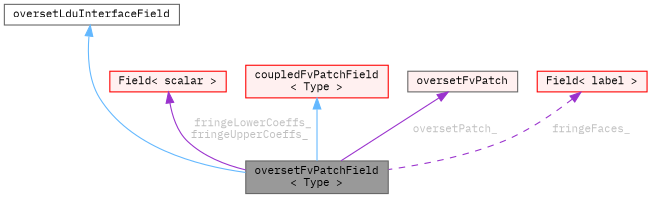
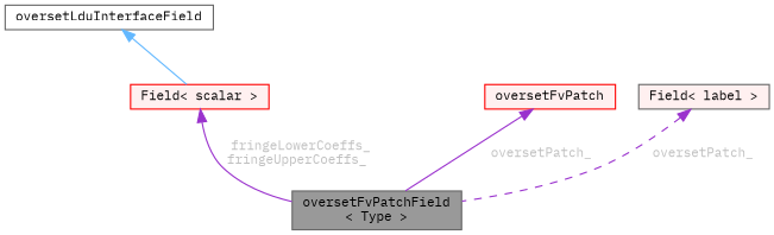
  digraph {
    fontname="IBM Plex Mono"
    rankdir=TB
    node [color=red fillcolor="#FFF0F0" fontname="IBM Plex Mono" fontsize=10 shape=box style=filled]
    edge [color=darkorchid3 dir=back fontname="IBM Plex Mono" fontsize=10 labelfontname=Helvetica labelfontsize=10 style=solid fontcolor=grey]
    n1 [color=gray40 fillcolor=grey60 fontcolor=black height=0.2 label="oversetFvPatchField\l\< Type \>" width=0.4]
    n2 [color=gray40 fillcolor=white height=0.2 label=oversetLduInterfaceField width=0.4]
-   n3 [height=0.2 label="coupledFvPatchField\l\< Type \>" width=0.4]
-   n4 [color=gray40 height=0.2 label=oversetFvPatch width=0.4]
+   n4 [height=0.2 label=oversetFvPatch width=0.4]
    n5 [height=0.2 label="Field\< scalar \>" width=0.4]
-   n6 [height=0.2 label="Field\< label \>" width=0.4]
-   n2 -> n1 [color=steelblue1 fontcolor=""]
-   n3 -> n1 [color=steelblue1 fontcolor=""]
+   n6 [color=gray40 height=0.2 label="Field\< label \>" width=0.4]
+   n2 -> n5 [color=steelblue1 fontcolor=""]
    n4 -> n1 [label=" oversetPatch_"]
    n5 -> n1 [label=" fringeLowerCoeffs_\nfringeUpperCoeffs_"]
-   n6 -> n1 [label=" fringeFaces_" style=dashed]
+   n6 -> n1 [label=" oversetPatch_" style=dashed]
  }
